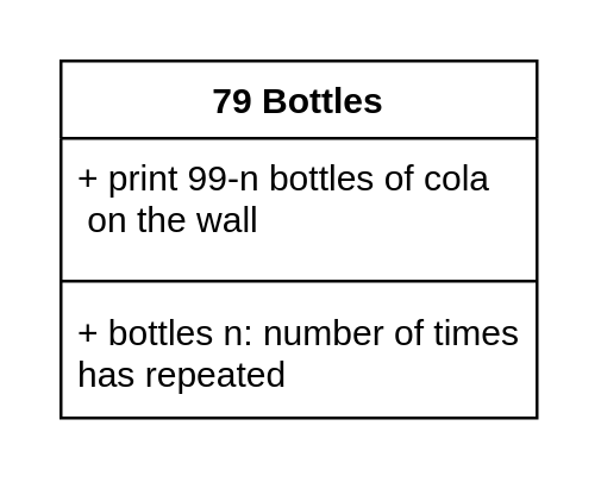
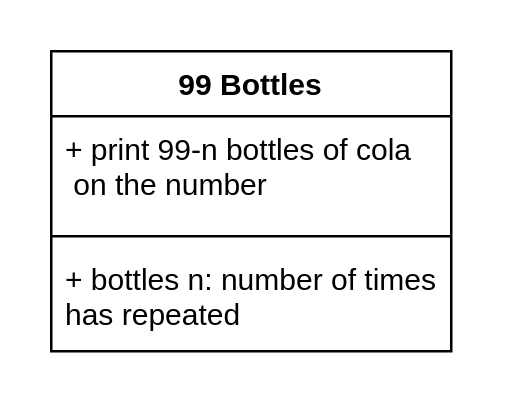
  <mxCell id="0" />
  <mxCell id="1" parent="0" />
- <mxCell id="2" value="79 Bottles" style="swimlane;fontStyle=1;align=center;verticalAlign=top;childLayout=stackLayout;horizontal=1;startSize=26;horizontalStack=0;resizeParent=1;resizeParentMax=0;resizeLast=0;collapsible=1;marginBottom=0;" vertex="1" parent="1"><mxGeometry x="20" y="20" width="160" height="120" as="geometry" /></mxCell>
- <mxCell id="3" value="+ print 99-n bottles of cola&#10; on the wall" style="text;strokeColor=none;fillColor=none;align=left;verticalAlign=top;spacingLeft=4;spacingRight=4;overflow=hidden;rotatable=0;points=[[0,0.5],[1,0.5]];portConstraint=eastwest;" vertex="1" parent="2"><mxGeometry y="26" width="160" height="44" as="geometry" /></mxCell>
+ <mxCell id="2" value="99 Bottles" style="swimlane;fontStyle=1;align=center;verticalAlign=top;childLayout=stackLayout;horizontal=1;startSize=26;horizontalStack=0;resizeParent=1;resizeParentMax=0;resizeLast=0;collapsible=1;marginBottom=0;" vertex="1" parent="1"><mxGeometry x="20" y="20" width="160" height="120" as="geometry" /></mxCell>
+ <mxCell id="3" value="+ print 99-n bottles of cola&#10; on the number" style="text;strokeColor=none;fillColor=none;align=left;verticalAlign=top;spacingLeft=4;spacingRight=4;overflow=hidden;rotatable=0;points=[[0,0.5],[1,0.5]];portConstraint=eastwest;" vertex="1" parent="2"><mxGeometry y="26" width="160" height="44" as="geometry" /></mxCell>
  <mxCell id="4" value="" style="line;strokeWidth=1;fillColor=none;align=left;verticalAlign=middle;spacingTop=-1;spacingLeft=3;spacingRight=3;rotatable=0;labelPosition=right;points=[];portConstraint=eastwest;" vertex="1" parent="2"><mxGeometry y="70" width="160" height="8" as="geometry" /></mxCell>
  <mxCell id="5" value="+ bottles n: number of times it &#10;has repeated" style="text;strokeColor=none;fillColor=none;align=left;verticalAlign=top;spacingLeft=4;spacingRight=4;overflow=hidden;rotatable=0;points=[[0,0.5],[1,0.5]];portConstraint=eastwest;" vertex="1" parent="2"><mxGeometry y="78" width="160" height="42" as="geometry" /></mxCell>
